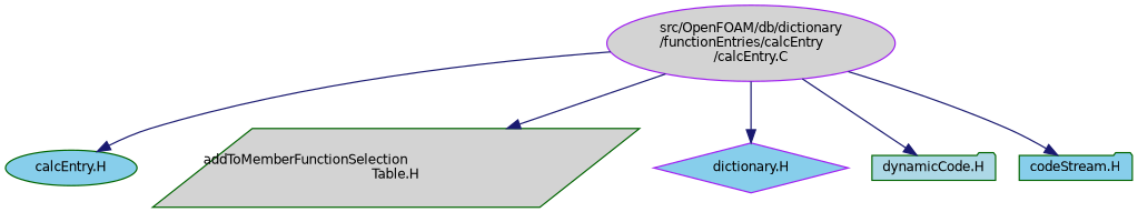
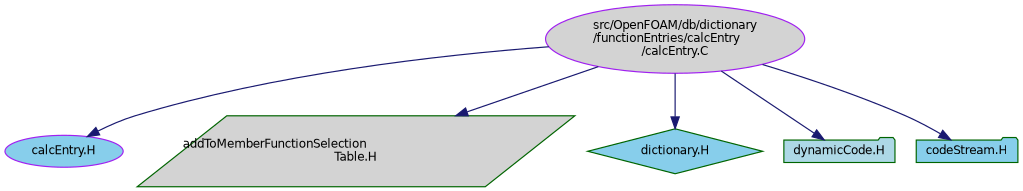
  digraph {
    node [color=darkgreen fillcolor=skyblue fontname=Helvetica fontsize=10 shape=ellipse style=filled]
    edge [color=midnightblue fontname=Helvetica fontsize=10 labelfontname=Helvetica labelfontsize=10 style=solid]
    n1 [color=purple fillcolor=lightgrey fontcolor=black height=0.2 label="src/OpenFOAM/db/dictionary\l/functionEntries/calcEntry\l/calcEntry.C" width=0.4]
-   n2 [height=0.2 label="calcEntry.H" width=0.4]
+   n2 [color=purple height=0.2 label="calcEntry.H" width=0.4]
    n3 [fillcolor=lightgrey height=0.2 label="addToMemberFunctionSelection\lTable.H" shape=parallelogram width=0.4]
-   n4 [color=purple height=0.2 label="dictionary.H" shape=diamond width=0.4]
+   n4 [height=0.2 label="dictionary.H" shape=diamond width=0.4]
    n5 [fillcolor=lightblue height=0.2 label="dynamicCode.H" shape=folder width=0.4]
    n6 [height=0.2 label="codeStream.H" shape=folder width=0.4]
    n1 -> n2
    n1 -> n3
    n1 -> n4
    n1 -> n5
    n1 -> n6
  }
